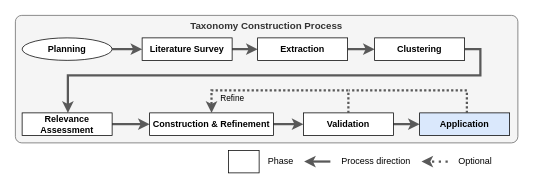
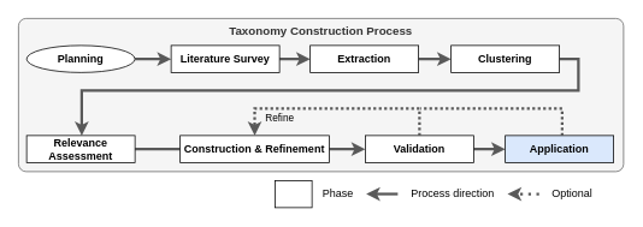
  <mxCell id="0" />
  <mxCell id="1" parent="0" />
  <mxCell id="2" value="Taxonomy Construction Process" style="rounded=1;whiteSpace=wrap;html=1;verticalAlign=top;fontStyle=1;fillColor=#f5f5f5;strokeColor=#666666;arcSize=5;fontSize=13;fontColor=#333333;" parent="1" vertex="1"><mxGeometry x="20" y="20" width="670" height="170" as="geometry" /></mxCell>
  <mxCell id="3" style="edgeStyle=orthogonalEdgeStyle;rounded=0;orthogonalLoop=1;jettySize=auto;html=1;strokeWidth=3;strokeColor=#595959;" parent="1" source="4" target="6" edge="1"><mxGeometry relative="1" as="geometry" /></mxCell>
  <mxCell id="4" value="Planning" style="ellipse;whiteSpace=wrap;html=1;fontStyle=1;" parent="1" vertex="1"><mxGeometry x="29" y="50" width="120" height="30" as="geometry" /></mxCell>
  <mxCell id="5" style="edgeStyle=orthogonalEdgeStyle;rounded=0;orthogonalLoop=1;jettySize=auto;html=1;strokeWidth=3;strokeColor=#595959;" parent="1" source="6" target="8" edge="1"><mxGeometry relative="1" as="geometry" /></mxCell>
  <mxCell id="6" value="Literature Survey" style="rounded=0;whiteSpace=wrap;html=1;fontStyle=1" parent="1" vertex="1"><mxGeometry x="189" y="50" width="120" height="30" as="geometry" /></mxCell>
  <mxCell id="7" style="edgeStyle=orthogonalEdgeStyle;rounded=0;orthogonalLoop=1;jettySize=auto;html=1;strokeWidth=3;strokeColor=#595959;" parent="1" source="8" target="10" edge="1"><mxGeometry relative="1" as="geometry" /></mxCell>
  <mxCell id="8" value="Extraction" style="rounded=0;whiteSpace=wrap;html=1;fontStyle=1" parent="1" vertex="1"><mxGeometry x="343" y="50" width="120" height="30" as="geometry" /></mxCell>
  <mxCell id="9" style="edgeStyle=orthogonalEdgeStyle;shape=connector;rounded=0;orthogonalLoop=1;jettySize=auto;html=1;strokeColor=#595959;strokeWidth=3;align=center;verticalAlign=middle;fontFamily=Helvetica;fontSize=11;fontColor=default;labelBackgroundColor=default;endArrow=classic;" parent="1" source="10" target="12" edge="1"><mxGeometry relative="1" as="geometry"><Array as="points"><mxPoint x="640" y="65" /><mxPoint x="640" y="100" /><mxPoint x="90" y="100" /></Array></mxGeometry></mxCell>
  <mxCell id="10" value="Clustering" style="rounded=0;whiteSpace=wrap;html=1;fontStyle=1" parent="1" vertex="1"><mxGeometry x="499" y="50" width="120" height="30" as="geometry" /></mxCell>
- <mxCell id="11" style="edgeStyle=orthogonalEdgeStyle;rounded=0;orthogonalLoop=1;jettySize=auto;html=1;strokeWidth=3;strokeColor=#595959;" parent="1" source="12" target="14" edge="1"><mxGeometry relative="1" as="geometry" /></mxCell>
+ <mxCell id="11" style="edgeStyle=orthogonalEdgeStyle;rounded=0;orthogonalLoop=1;jettySize=auto;html=1;strokeWidth=3;strokeColor=#595959;endArrow=none;" parent="1" source="12" target="14" edge="1"><mxGeometry relative="1" as="geometry" /></mxCell>
  <mxCell id="12" value="Relevance Assessment" style="rounded=0;whiteSpace=wrap;html=1;fontStyle=1" parent="1" vertex="1"><mxGeometry x="29" y="150" width="120" height="30" as="geometry" /></mxCell>
  <mxCell id="13" style="edgeStyle=orthogonalEdgeStyle;rounded=0;orthogonalLoop=1;jettySize=auto;html=1;strokeWidth=3;strokeColor=#595959;" parent="1" source="14" target="16" edge="1"><mxGeometry relative="1" as="geometry" /></mxCell>
  <mxCell id="14" value="&lt;div&gt;Construction &amp;amp; Refinement&lt;/div&gt;" style="rounded=0;whiteSpace=wrap;html=1;fontStyle=1" parent="1" vertex="1"><mxGeometry x="199" y="150" width="165" height="30" as="geometry" /></mxCell>
  <mxCell id="15" style="edgeStyle=orthogonalEdgeStyle;rounded=0;orthogonalLoop=1;jettySize=auto;html=1;strokeWidth=3;strokeColor=#595959;" parent="1" source="16" target="18" edge="1"><mxGeometry relative="1" as="geometry" /></mxCell>
  <mxCell id="16" value="Validation" style="rounded=0;whiteSpace=wrap;html=1;fontStyle=1" parent="1" vertex="1"><mxGeometry x="404" y="150" width="120" height="30" as="geometry" /></mxCell>
  <mxCell id="17" value="Refine" style="edgeStyle=orthogonalEdgeStyle;shape=connector;rounded=0;orthogonalLoop=1;jettySize=auto;html=1;entryX=0.5;entryY=0;entryDx=0;entryDy=0;strokeColor=#595959;align=center;verticalAlign=middle;fontFamily=Helvetica;fontSize=11;fontColor=default;labelBackgroundColor=none;endArrow=classic;endFill=1;dashed=1;strokeWidth=3;dashPattern=1 1;" parent="1" source="16" target="14" edge="1"><mxGeometry x="0.526" y="11" relative="1" as="geometry"><Array as="points"><mxPoint x="464" y="120" /><mxPoint x="282" y="120" /></Array><mxPoint as="offset" /></mxGeometry></mxCell>
  <mxCell id="18" value="Application" style="rounded=0;whiteSpace=wrap;html=1;fontStyle=1;fillColor=#dae8fc;" parent="1" vertex="1"><mxGeometry x="559" y="150" width="120" height="30" as="geometry" /></mxCell>
  <mxCell id="19" value="" style="rounded=0;whiteSpace=wrap;html=1;fontStyle=1" parent="1" vertex="1"><mxGeometry x="304" y="200" width="41" height="30" as="geometry" /></mxCell>
  <mxCell id="20" value="Phase" style="text;html=1;align=left;verticalAlign=middle;resizable=0;points=[];autosize=1;strokeColor=none;fillColor=none;" parent="1" vertex="1"><mxGeometry x="355" y="200" width="60" height="30" as="geometry" /></mxCell>
  <mxCell id="21" style="edgeStyle=orthogonalEdgeStyle;rounded=0;orthogonalLoop=1;jettySize=auto;html=1;strokeWidth=3;strokeColor=#595959;" parent="1" edge="1"><mxGeometry relative="1" as="geometry"><mxPoint x="440" y="214.88" as="sourcePoint" /><mxPoint x="405" y="214.88" as="targetPoint" /></mxGeometry></mxCell>
  <mxCell id="22" value="Process direction" style="text;html=1;align=left;verticalAlign=middle;resizable=0;points=[];autosize=1;strokeColor=none;fillColor=none;" parent="1" vertex="1"><mxGeometry x="452.5" y="200" width="120" height="30" as="geometry" /></mxCell>
  <mxCell id="23" value="" style="edgeStyle=orthogonalEdgeStyle;shape=connector;rounded=0;orthogonalLoop=1;jettySize=auto;html=1;strokeColor=#595959;align=center;verticalAlign=middle;fontFamily=Helvetica;fontSize=11;fontColor=default;labelBackgroundColor=none;endArrow=none;endFill=1;dashed=1;strokeWidth=3;dashPattern=1 1;startFill=0;" parent="1" edge="1"><mxGeometry x="-0.775" y="-11" relative="1" as="geometry"><Array as="points"><mxPoint x="622" y="120" /></Array><mxPoint as="offset" /><mxPoint x="622" y="150" as="sourcePoint" /><mxPoint x="465" y="120" as="targetPoint" /></mxGeometry></mxCell>
  <mxCell id="24" style="edgeStyle=orthogonalEdgeStyle;rounded=0;orthogonalLoop=1;jettySize=auto;html=1;strokeWidth=3;strokeColor=#595959;dashed=1;dashPattern=1 2;" edge="1" parent="1"><mxGeometry relative="1" as="geometry"><mxPoint x="596.5" y="214.88" as="sourcePoint" /><mxPoint x="561.5" y="214.88" as="targetPoint" /></mxGeometry></mxCell>
  <mxCell id="25" value="Optional" style="text;html=1;align=left;verticalAlign=middle;resizable=0;points=[];autosize=1;strokeColor=none;fillColor=none;" vertex="1" parent="1"><mxGeometry x="609" y="200" width="70" height="30" as="geometry" /></mxCell>
